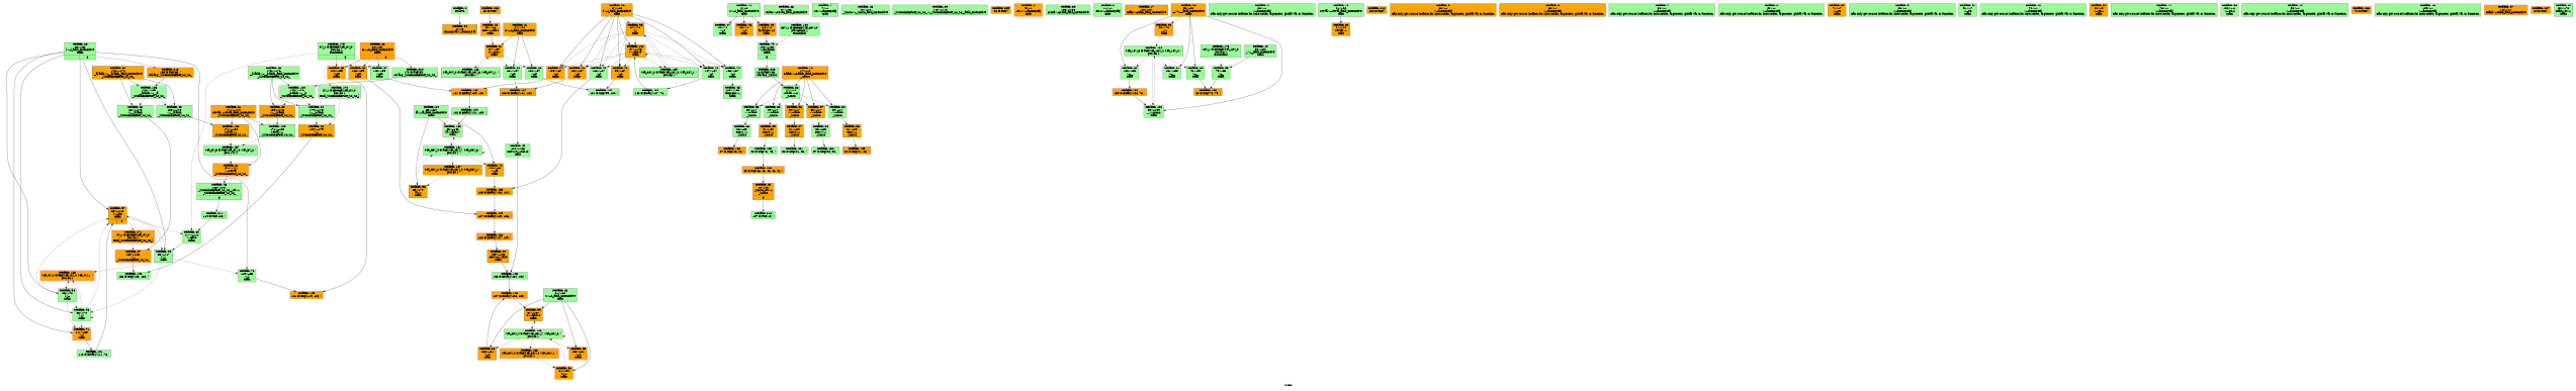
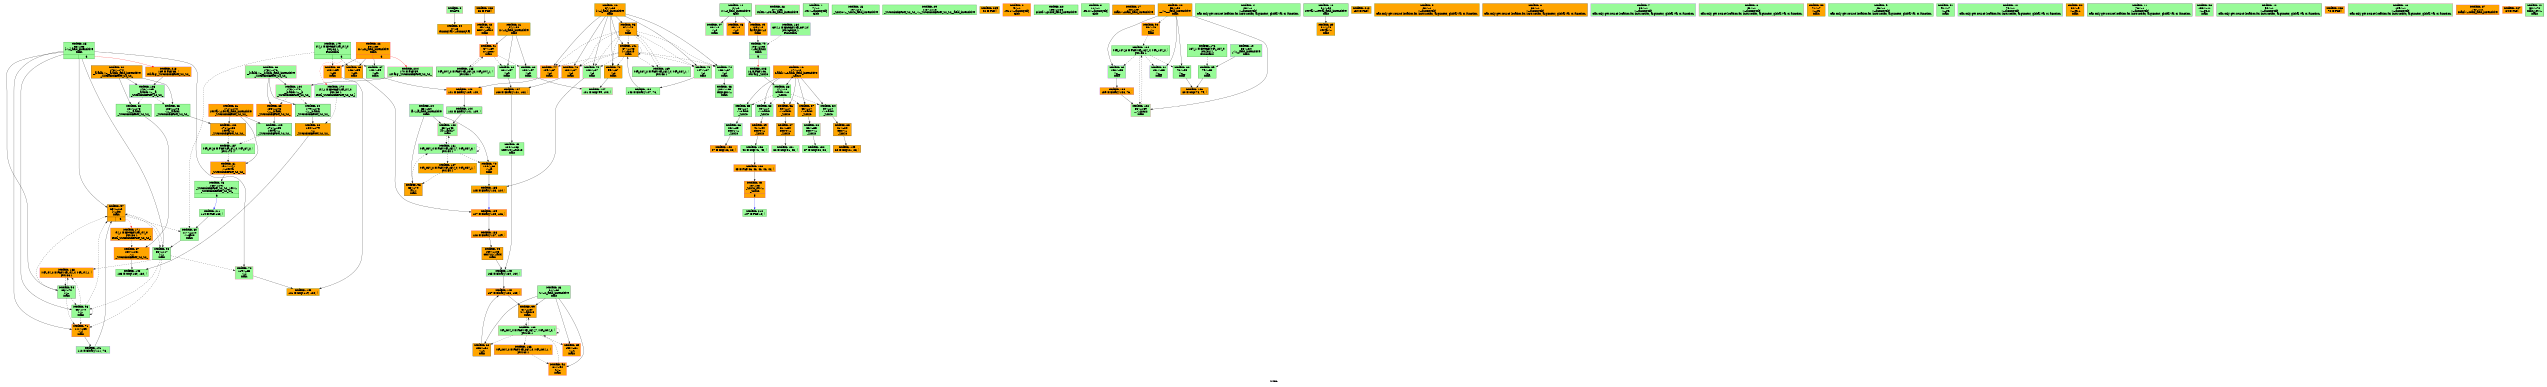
  digraph {
    label=SVFG
    node [color=darkgreen fillcolor=palegreen shape=record style=filled]
    edge [style=solid]
    n1 [color=deeppink label="{NodeID: 0\nNullPtr}"]
    n2 [fillcolor=orange label="{NodeID: 34\n2\<--3\ndummyVal\<--dummyVal\n}"]
    n3 [color=black fillcolor=orange label="{NodeID: 97\n65\<--112\nl\<--inc\nmain\n|{|<s2>6}}"]
    n4 [label="{NodeID: 80\n117\<--114\n\<--call8\nmain\n}"]
    n5 [color=black label="{NodeID: 98\n65\<--117\nl\<--\nmain\n}"]
    n6 [color=purple fillcolor=orange label="{NodeID: 171\n4V_1 = ENCHI(MR_4V_0)\npts\{66 \}\nFun[_ZSt3minIiERKT_S2_S2_]}" style="double,filled"]
    n7 [color=purple fillcolor=orange label="{NodeID: 71\n111\<--65\n\<--l\nmain\n}"]
    n8 [color=deeppink label="{NodeID: 72\n119\<--65\n\<--l\nmain\n}"]
    n9 [label="{NodeID: 96\n65\<--70\nl\<--\nmain\n}"]
    n10 [color=deeppink fillcolor=orange label="{NodeID: 168\nMR_4V_2 = PHI(MR_4V_4, MR_4V_1, )\npts\{66 \}\n}"]
    n11 [color=deeppink fillcolor=orange label="{NodeID: 87\n182\<--181\n\<--\n_ZSt3minIiERKT_S2_S2_\n}"]
    n12 [color=purple label="{NodeID: 141\n112 = Binary(111, 76, )\n}"]
    n13 [fillcolor=orange label="{NodeID: 145\n121 = cmp(119, 120, )\n}"]
    n14 [color=black label="{NodeID: 94\n65\<--70\nl\<--\nmain\n}"]
    n15 [label="{NodeID: 148\n183 = cmp(180, 182, )\n}"]
    n16 [color=black label="{NodeID: 14\n4\<--6\ns\<--s_field_insensitive\nGlob }"]
    n17 [color=deeppink label="{NodeID: 47\n83\<--4\n\<--s\nmain\n}"]
    n18 [color=purple fillcolor=orange label="{NodeID: 48\n85\<--4\n\<--s\nmain\n}"]
    n19 [color=purple fillcolor=orange label="{NodeID: 49\n105\<--4\narrayidx\<--s\nmain\n}"]
    n20 [color=purple label="{NodeID: 79\n106\<--105\n\<--arrayidx\nmain\n|{<s0>5}}"]
    n21 [label="{NodeID: 205\n16 = PHI(106, )\n0th arg _Z2nzc }"]
    n22 [color=deeppink label="{NodeID: 28\n87\<--88\nstrlen\<--strlen_field_insensitive\n}"]
    n23 [color=black fillcolor=orange label="{NodeID: 208\n86 = PHI()\n}"]
    n24 [color=deeppink fillcolor=orange label="{NodeID: 42\n89\<--86\nconv\<--call2\nmain\n}"]
    n25 [color=deeppink fillcolor=orange label="{NodeID: 91\n57\<--89\nn\<--conv\nmain\n}"]
    n26 [color=deeppink label="{NodeID: 63\n100\<--57\n\<--n\nmain\n}"]
    n27 [label="{NodeID: 64\n131\<--57\n\<--n\nmain\n}"]
    n28 [color=black label="{NodeID: 165\nMR_20V_2 = PHI(MR_20V_3, MR_20V_1, )\npts\{58 \}\n}"]
    n29 [color=deeppink label="{NodeID: 147\n101 = cmp(99, 100, )\n}"]
    n30 [color=black fillcolor=orange label="{NodeID: 137\n133 = Binary(131, 132, )\n}"]
    n31 [color=deeppink fillcolor=orange label="{NodeID: 139\n127 = Binary(125, 126, )\n}"]
    n32 [color=deeppink fillcolor=orange label="{NodeID: 136\n128 = Binary(127, 129, )\n}"]
    n33 [color=black fillcolor=orange label="{NodeID: 44\n130\<--128\nconv12\<--add\nmain\n}"]
    n34 [color=purple label="{NodeID: 140\n135 = Binary(130, 134, )\n}"]
    n35 [color=black fillcolor=orange label="{NodeID: 56\n30\<--17\n\<--c.addr\n_Z2nzc\n}"]
    n36 [color=black fillcolor=orange label="{NodeID: 37\n31\<--30\nconv4\<--\n_Z2nzc\n}"]
    n37 [color=deeppink label="{NodeID: 151\n32 = cmp(31, 33, )\n}"]
    n38 [label="{NodeID: 153\n42 = cmp(41, 43, )\n}"]
    n39 [color=purple fillcolor=orange label="{NodeID: 133\n45 = PHI(46, 46, 46, 46, 42, )\n}"]
    n40 [color=purple fillcolor=orange label="{NodeID: 40\n15\<--45\n_Z2nzc_ret\<--\n_Z2nzc\n|{<s0>5}}"]
    n41 [label="{NodeID: 210\n107 = PHI(15, )\n}"]
    n42 [fillcolor=orange label="{NodeID: 70\n124\<--63\n\<--la\nmain\n}"]
    n43 [fillcolor=orange label="{NodeID: 135\n125 = Binary(123, 124, )\n}"]
    n44 [fillcolor=orange label="{NodeID: 167\nMR_25V_2 = PHI(MR_25V_4, MR_25V_1, )\npts\{64 \}\n}"]
    n45 [color=black fillcolor=orange label="{NodeID: 93\n63\<--70\nla\<--\nmain\n}"]
    n46 [color=purple label="{NodeID: 161\nMR_25V_4 = PHI(MR_25V_7, MR_25V_3, )\npts\{64 \}\n}"]
    n47 [color=deeppink label="{NodeID: 100\n63\<--142\nla\<--add17\nmain\n}"]
    n48 [color=black label="{NodeID: 84\n179\<--175\n\<--__b.addr\n_ZSt3minIiERKT_S2_S2_\n}"]
    n49 [fillcolor=orange label="{NodeID: 86\n180\<--179\n\<--\n_ZSt3minIiERKT_S2_S2_\n}"]
    n50 [color=black label="{NodeID: 1\n7\<--1\n.str\<--dummyObj\nGlob }"]
    n51 [label="{NodeID: 15\n13\<--14\n_Z2nzc\<--_Z2nzc_field_insensitive\n}"]
    n52 [label="{NodeID: 29\n115\<--116\n_ZSt3minIiERKT_S2_S2_\<--_ZSt3minIiERKT_S2_S2__field_insensitive\n}"]
    n53 [fillcolor=orange label="{NodeID: 209\n92 = PHI()\n}"]
    n54 [color=black label="{NodeID: 43\n104\<--103\nidxprom\<--\nmain\n}"]
    n55 [color=purple fillcolor=orange label="{NodeID: 142\n137 = Binary(136, 135, )\n}"]
    n56 [color=black fillcolor=orange label="{NodeID: 99\n61\<--137\nS\<--add15\nmain\n}"]
    n57 [color=deeppink label="{NodeID: 160\nMR_23V_4 = PHI(MR_23V_7, MR_23V_3, )\npts\{62 \}\n}"]
    n58 [fillcolor=orange label="{NodeID: 57\n35\<--17\n\<--c.addr\n_Z2nzc\n}"]
    n59 [color=deeppink label="{NodeID: 38\n36\<--35\nconv7\<--\n_Z2nzc\n}"]
    n60 [label="{NodeID: 152\n37 = cmp(36, 38, )\n}"]
    n61 [color=deeppink fillcolor=orange label="{NodeID: 85\n185\<--175\n\<--__b.addr\n_ZSt3minIiERKT_S2_S2_\n}"]
    n62 [color=black label="{NodeID: 105\n171\<--185\nretval\<--\n_ZSt3minIiERKT_S2_S2_\n}"]
    n63 [label="{NodeID: 157\nMR_6V_3 = PHI(MR_6V_4, MR_6V_2, )\npts\{172 \}\n}"]
    n64 [color=purple fillcolor=orange label="{NodeID: 81\n191\<--171\n\<--retval\n_ZSt3minIiERKT_S2_S2_\n}"]
    n65 [color=deeppink fillcolor=orange label="{NodeID: 2\n9\<--1\n.str.1\<--dummyObj\nGlob }"]
    n66 [color=black fillcolor=orange label="{NodeID: 68\n136\<--61\n\<--S\nmain\n}"]
    n67 [color=deeppink fillcolor=orange label="{NodeID: 69\n152\<--61\n\<--S\nmain\n}"]
    n68 [color=purple fillcolor=orange label="{NodeID: 166\nMR_23V_2 = PHI(MR_23V_4, MR_23V_1, )\npts\{62 \}\n}"]
    n69 [color=deeppink fillcolor=orange label="{NodeID: 92\n61\<--94\nS\<--\nmain\n}"]
    n70 [color=purple fillcolor=orange label="{NodeID: 16\n17\<--18\nc.addr\<--c.addr_field_insensitive\n_Z2nzc\n}"]
    n71 [color=deeppink label="{NodeID: 54\n20\<--17\n\<--c.addr\n_Z2nzc\n}"]
    n72 [color=black label="{NodeID: 55\n25\<--17\n\<--c.addr\n_Z2nzc\n}"]
    n73 [color=purple label="{NodeID: 58\n40\<--17\n\<--c.addr\n_Z2nzc\n}"]
    n74 [label="{NodeID: 88\n17\<--16\nc.addr\<--c\n_Z2nzc\n}"]
    n75 [color=black fillcolor=orange label="{NodeID: 35\n21\<--20\nconv\<--\n_Z2nzc\n}"]
    n76 [color=purple label="{NodeID: 36\n26\<--25\nconv1\<--\n_Z2nzc\n}"]
    n77 [color=purple fillcolor=orange label="{NodeID: 39\n41\<--40\nconv9\<--\n_Z2nzc\n}"]
    n78 [color=black fillcolor=orange label="{NodeID: 149\n22 = cmp(21, 23, )\n}"]
    n79 [color=purple fillcolor=orange label="{NodeID: 150\n27 = cmp(26, 28, )\n}"]
    n80 [label="{NodeID: 30\n155\<--156\nprintf\<--printf_field_insensitive\n}"]
    n81 [color=black label="{NodeID: 169\nMR_28V_2 = PHI(MR_28V_4, MR_28V_1, )\npts\{68 \}\n}"]
    n82 [color=black fillcolor=orange label="{NodeID: 95\n67\<--70\ni\<--\nmain\n}"]
    n83 [fillcolor=orange label="{NodeID: 73\n99\<--67\n\<--i\nmain\n}"]
    n84 [color=black fillcolor=orange label="{NodeID: 101\n67\<--148\ni\<--inc19\nmain\n}"]
    n85 [label="{NodeID: 74\n103\<--67\n\<--i\nmain\n}"]
    n86 [color=deeppink label="{NodeID: 75\n123\<--67\n\<--i\nmain\n}"]
    n87 [color=purple fillcolor=orange label="{NodeID: 76\n132\<--67\n\<--i\nmain\n}"]
    n88 [color=deeppink fillcolor=orange label="{NodeID: 77\n139\<--67\n\<--i\nmain\n}"]
    n89 [color=deeppink label="{NodeID: 78\n147\<--67\n\<--i\nmain\n}"]
    n90 [color=deeppink fillcolor=orange label="{NodeID: 143\n141 = Binary(139, 140, )\n}"]
    n91 [label="{NodeID: 134\n148 = Binary(147, 76, )\n}"]
    n92 [label="{NodeID: 3\n11\<--1\n.str.2\<--dummyObj\nGlob }"]
    n93 [color=black fillcolor=orange label="{NodeID: 17\n48\<--49\nmain\<--main_field_insensitive\n}"]
    n94 [color=deeppink fillcolor=orange label="{NodeID: 31\n171\<--172\nretval\<--retval_field_insensitive\n_ZSt3minIiERKT_S2_S2_\n}"]
    n95 [color=black fillcolor=orange label="{NodeID: 106\n171\<--188\nretval\<--\n_ZSt3minIiERKT_S2_S2_\n}"]
    n96 [label="{NodeID: 46\n168\<--191\n_ZSt3minIiERKT_S2_S2__ret\<--\n_ZSt3minIiERKT_S2_S2_\n|{<s0>6}}"]
    n97 [label="{NodeID: 211\n114 = PHI(168, )\n}"]
    n98 [label="{NodeID: 45\n134\<--133\nconv14\<--sub13\nmain\n}"]
    n99 [label="{NodeID: 59\n79\<--53\n\<--_\nmain\n}"]
    n100 [color=black fillcolor=orange label="{NodeID: 146\n80 = cmp(78, 79, )\n}"]
    n101 [color=purple label="{NodeID: 170\n2V_1 = ENCHI(MR_2V_0)\npts\{60 \}\nFun[_ZSt3minIiERKT_S2_S2_]}" style="double,filled"]
    n102 [label="{NodeID: 4\n23\<--1\n\<--dummyObj\nCan only get source location for instruction, argument, global var or function.}"]
    n103 [color=purple label="{NodeID: 184\n30V_1 = ENCHI(MR_30V_0)\npts\{60000 \}\nFun[main]}" style="double,filled"]
    n104 [color=black label="{NodeID: 144\n142 = Binary(141, 129, )\n}"]
    n105 [color=black label="{NodeID: 18\n51\<--52\nretval\<--retval_field_insensitive\nmain\n}"]
    n106 [fillcolor=orange label="{NodeID: 89\n51\<--70\nretval\<--\nmain\n}"]
    n107 [color=black fillcolor=orange label="{NodeID: 32\n173\<--174\n__a.addr\<--__a.addr_field_insensitive\n_ZSt3minIiERKT_S2_S2_\n}"]
    n108 [label="{NodeID: 82\n181\<--173\n\<--__a.addr\n_ZSt3minIiERKT_S2_S2_\n}"]
    n109 [label="{NodeID: 83\n188\<--173\n\<--__a.addr\n_ZSt3minIiERKT_S2_S2_\n}"]
    n110 [color=purple label="{NodeID: 103\n173\<--169\n__a.addr\<--__a\n_ZSt3minIiERKT_S2_S2_\n}"]
    n111 [fillcolor=orange label="{NodeID: 212\n154 = PHI()\n}"]
    n112 [label="{NodeID: 60\n78\<--55\n\<--__\nmain\n}"]
    n113 [fillcolor=orange label="{NodeID: 5\n28\<--1\n\<--dummyObj\nCan only get source location for instruction, argument, global var or function.}"]
    n114 [color=deeppink label="{NodeID: 102\n55\<--159\n__\<--inc22\nmain\n}"]
    n115 [label="{NodeID: 164\nMR_18V_3 = PHI(MR_18V_4, MR_18V_2, )\npts\{56 \}\n}"]
    n116 [color=purple label="{NodeID: 61\n151\<--55\n\<--__\nmain\n}"]
    n117 [color=purple label="{NodeID: 62\n158\<--55\n\<--__\nmain\n}"]
    n118 [color=purple fillcolor=orange label="{NodeID: 138\n159 = Binary(158, 76, )\n}"]
    n119 [color=purple label="{NodeID: 19\n53\<--54\n_\<--__field_insensitive\nmain\n}"]
    n120 [color=deeppink label="{NodeID: 33\n175\<--176\n__b.addr\<--__b.addr_field_insensitive\n_ZSt3minIiERKT_S2_S2_\n}"]
    n121 [color=deeppink label="{NodeID: 104\n175\<--170\n__b.addr\<--__b\n_ZSt3minIiERKT_S2_S2_\n}"]
    n122 [color=purple fillcolor=orange label="{NodeID: 213\n169 = PHI(65, )\n0th arg _ZSt3minIiERKT_S2_S2_ }"]
    n123 [color=black fillcolor=orange label="{NodeID: 6\n33\<--1\n\<--dummyObj\nCan only get source location for instruction, argument, global var or function.}"]
    n124 [fillcolor=orange label="{NodeID: 20\n55\<--56\n__\<--___field_insensitive\nmain\n}"]
    n125 [color=deeppink fillcolor=orange label="{NodeID: 90\n55\<--76\n__\<--\nmain\n}"]
    n126 [color=purple label="{NodeID: 7\n38\<--1\n\<--dummyObj\nCan only get source location for instruction, argument, global var or function.}"]
    n127 [fillcolor=orange label="{NodeID: 21\n57\<--58\nn\<--n_field_insensitive\nmain\n}"]
    n128 [color=deeppink label="{NodeID: 8\n43\<--1\n\<--dummyObj\nCan only get source location for instruction, argument, global var or function.}"]
    n129 [color=deeppink fillcolor=orange label="{NodeID: 22\n59\<--60\nm\<--m_field_insensitive\nmain\n|{|<s3>6}}"]
    n130 [color=deeppink fillcolor=orange label="{NodeID: 65\n120\<--59\n\<--m\nmain\n}"]
    n131 [color=black fillcolor=orange label="{NodeID: 66\n126\<--59\n\<--m\nmain\n}"]
    n132 [color=black label="{NodeID: 67\n140\<--59\n\<--m\nmain\n}"]
    n133 [color=deeppink label="{NodeID: 204\n170 = PHI(59, )\n1st arg _ZSt3minIiERKT_S2_S2_ }"]
    n134 [fillcolor=orange label="{NodeID: 50\n71\<--7\n\<--.str\nmain\n}"]
    n135 [label="{NodeID: 9\n46\<--1\n\<--dummyObj\nCan only get source location for instruction, argument, global var or function.}"]
    n136 [color=black label="{NodeID: 23\n61\<--62\nS\<--S_field_insensitive\nmain\n}"]
    n137 [label="{NodeID: 51\n91\<--7\n\<--.str\nmain\n}"]
    n138 [label="{NodeID: 176\n16V_1 = ENCHI(MR_16V_0)\npts\{54 \}\nFun[main]}" style="double,filled"]
    n139 [color=purple label="{NodeID: 10\n70\<--1\n\<--dummyObj\nCan only get source location for instruction, argument, global var or function.}"]
    n140 [color=purple label="{NodeID: 24\n63\<--64\nla\<--la_field_insensitive\nmain\n}"]
    n141 [fillcolor=orange label="{NodeID: 52\n82\<--9\n\<--.str.1\nmain\n}"]
    n142 [color=black label="{NodeID: 11\n76\<--1\n\<--dummyObj\nCan only get source location for instruction, argument, global var or function.}"]
    n143 [label="{NodeID: 25\n65\<--66\nl\<--l_field_insensitive\nmain\n|{|<s6>6}}"]
    n144 [color=deeppink label="{NodeID: 53\n153\<--11\n\<--.str.2\nmain\n}"]
    n145 [color=black label="{NodeID: 12\n94\<--1\n\<--dummyObj\nCan only get source location for instruction, argument, global var or function.}"]
    n146 [fillcolor=orange label="{NodeID: 26\n67\<--68\ni\<--i_field_insensitive\nmain\n}"]
    n147 [color=purple fillcolor=orange label="{NodeID: 206\n72 = PHI()\n}"]
    n148 [label="{NodeID: 179\n2V_1 = ENCHI(MR_2V_0)\npts\{60 \}\nFun[main]|{|<s4>6}}" style="double,filled"]
    n149 [color=deeppink label="{NodeID: 13\n129\<--1\n\<--dummyObj\nCan only get source location for instruction, argument, global var or function.}"]
    n150 [color=purple fillcolor=orange label="{NodeID: 27\n73\<--74\nscanf\<--scanf_field_insensitive\n}"]
    n151 [color=deeppink fillcolor=orange label="{NodeID: 207\n84 = PHI()\n}"]
    n152 [color=black label="{NodeID: 41\n50\<--70\nmain_ret\<--\nmain\n}"]
    n1 -> n2
    n3 -> n4 [style=dashed]
    n3 -> n5 [style=dashed]
    n3 -> n6 [color=red style=dashed tailport=s2]
    n4 -> n5
    n5 -> n3 [style=dashed]
+   n5 -> n7 [style=dashed]
    n5 -> n8 [style=dashed]
    n5 -> n9 [style=dashed]
    n5 -> n10 [style=dashed]
    n6 -> n11 [style=dashed]
    n7 -> n12
    n8 -> n13
    n9 -> n3 [style=dashed]
    n9 -> n7 [style=dashed]
    n9 -> n9 [style=dashed]
    n9 -> n10 [style=dashed]
    n10 -> n14 [style=dashed]
    n11 -> n15
    n12 -> n3
    n14 -> n3 [style=dashed]
    n14 -> n7 [style=dashed]
    n14 -> n9 [style=dashed]
    n14 -> n10 [style=dashed]
    n16 -> n17
    n16 -> n18
    n16 -> n19
    n19 -> n20
    n20 -> n21 [color=red tailport=s0]
    n21 -> n74
    n23 -> n24
    n24 -> n25
    n25 -> n26 [style=dashed]
    n25 -> n27 [style=dashed]
    n25 -> n28 [style=dashed]
    n26 -> n29
    n27 -> n30
    n28 -> n25 [style=dashed]
    n30 -> n98
    n31 -> n32
    n32 -> n33
    n33 -> n34
    n34 -> n55
    n35 -> n36
    n36 -> n37
    n38 -> n39
    n39 -> n40
    n40 -> n41 [color=blue tailport=s0]
    n42 -> n43
    n43 -> n31 [color=blue]
    n44 -> n45 [style=dashed]
    n45 -> n46 [style=dashed]
    n46 -> n42 [style=dashed]
    n46 -> n44 [style=dashed]
    n46 -> n46 [style=dashed]
    n46 -> n47 [style=dashed]
    n47 -> n46 [style=dashed]
    n48 -> n49
    n49 -> n15
    n55 -> n56
    n56 -> n57 [style=dashed]
    n57 -> n56 [style=dashed]
    n57 -> n57 [style=dashed]
    n57 -> n66 [style=dashed]
    n57 -> n67 [style=dashed]
    n57 -> n68 [style=dashed]
    n58 -> n59
    n59 -> n60
    n61 -> n62
    n62 -> n63 [style=dashed]
    n63 -> n64 [style=dashed]
    n64 -> n96
    n66 -> n55
    n68 -> n69 [style=dashed]
    n69 -> n57 [style=dashed]
    n70 -> n35
    n70 -> n58
    n70 -> n71
    n70 -> n72
    n70 -> n73
    n70 -> n74
    n71 -> n75
    n72 -> n76
    n73 -> n77
    n74 -> n35 [style=dashed]
    n74 -> n58 [style=dashed]
    n74 -> n71 [style=dashed]
    n74 -> n72 [style=dashed]
    n74 -> n73 [style=dashed]
    n75 -> n78
    n76 -> n79
    n77 -> n38
    n81 -> n82 [style=dashed]
    n82 -> n81 [style=dashed]
    n82 -> n83 [style=dashed]
    n82 -> n84 [style=dashed]
    n82 -> n85 [style=dashed]
    n82 -> n86 [style=dashed]
    n82 -> n87 [style=dashed]
    n82 -> n88 [style=dashed]
    n82 -> n89 [style=dashed]
    n83 -> n29
    n84 -> n81 [style=dashed]
    n84 -> n83 [style=dashed]
    n84 -> n84 [style=dashed]
    n84 -> n85 [style=dashed]
    n84 -> n86 [style=dashed]
    n84 -> n87 [style=dashed]
    n84 -> n88 [style=dashed]
    n84 -> n89 [style=dashed]
    n85 -> n54
    n86 -> n43
    n87 -> n30
    n88 -> n90
    n89 -> n91
    n90 -> n104
    n91 -> n84
    n94 -> n62
    n94 -> n64
    n94 -> n95
    n95 -> n63 [style=dashed]
    n96 -> n97 [color=blue tailport=s0]
    n97 -> n4
    n98 -> n34
    n99 -> n100
    n101 -> n49 [style=dashed]
    n103 -> n20 [style=dashed]
    n104 -> n47
    n105 -> n106
    n107 -> n108
    n107 -> n109
    n107 -> n110
    n108 -> n11
    n109 -> n95
    n110 -> n108 [style=dashed]
    n110 -> n109 [style=dashed]
    n112 -> n100
    n114 -> n115 [style=dashed]
    n115 -> n112 [style=dashed]
    n115 -> n114 [style=dashed]
    n115 -> n116 [style=dashed]
    n115 -> n117 [style=dashed]
    n117 -> n118
    n118 -> n114
    n119 -> n99
    n120 -> n48
    n120 -> n61
    n120 -> n121
    n121 -> n48 [style=dashed]
    n121 -> n61 [style=dashed]
    n122 -> n110
    n124 -> n112
    n124 -> n114
    n124 -> n116
    n124 -> n117
    n124 -> n125 [style=dashed]
    n125 -> n115 [style=dashed]
    n127 -> n25
    n127 -> n26
    n127 -> n27
    n129 -> n130
    n129 -> n131
    n129 -> n132
    n129 -> n133 [color=red tailport=s3]
    n130 -> n13
    n131 -> n31
    n132 -> n90
    n133 -> n121
    n136 -> n56
    n136 -> n66
    n136 -> n67
    n136 -> n69
    n138 -> n99 [style=dashed]
    n140 -> n42
    n140 -> n45
    n140 -> n47
    n143 -> n3
    n143 -> n5
    n143 -> n7
    n143 -> n8
    n143 -> n9
    n143 -> n14
    n143 -> n122 [color=red tailport=s6]
    n146 -> n82
    n146 -> n83
    n146 -> n84
    n146 -> n85
    n146 -> n86
    n146 -> n87
    n146 -> n88
    n146 -> n89
    n148 -> n4 [style=dashed]
    n148 -> n101 [color=red style=dashed tailport=s4]
    n148 -> n130 [style=dashed]
    n148 -> n131 [style=dashed]
    n148 -> n132 [style=dashed]
  }
